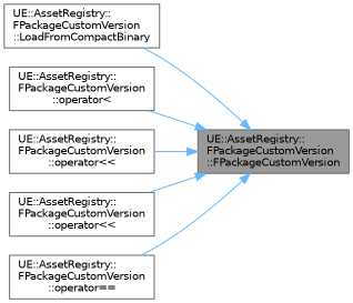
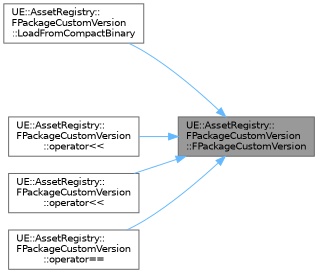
  digraph {
    rankdir=RL
    node [color=grey40 fillcolor=white fontname=Helvetica fontsize=10 shape=box style=filled]
    edge [color=steelblue1 dir=back fontname=Helvetica fontsize=10 labelfontname=Helvetica labelfontsize=10 style=solid]
    n1 [color=gray40 fillcolor=grey60 fontcolor=black height=0.2 label="UE::AssetRegistry::\lFPackageCustomVersion\l::FPackageCustomVersion" width=0.4]
    n2 [height=0.2 label="UE::AssetRegistry::\lFPackageCustomVersion\l::LoadFromCompactBinary" width=0.4]
-   n3 [height=0.2 label="UE::AssetRegistry::\lFPackageCustomVersion\l::operator\<" width=0.4]
    n4 [height=0.2 label="UE::AssetRegistry::\lFPackageCustomVersion\l::operator\<\<" width=0.4]
    n5 [height=0.2 label="UE::AssetRegistry::\lFPackageCustomVersion\l::operator\<\<" width=0.4]
    n6 [height=0.2 label="UE::AssetRegistry::\lFPackageCustomVersion\l::operator==" width=0.4]
    n1 -> n2
-   n1 -> n3
    n1 -> n4
    n1 -> n5
    n1 -> n6
  }
